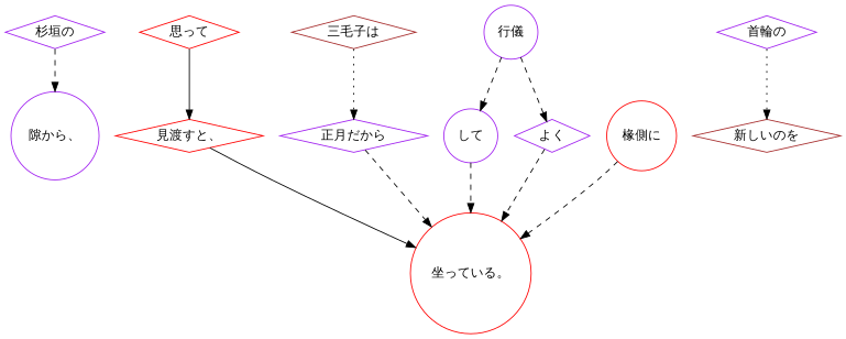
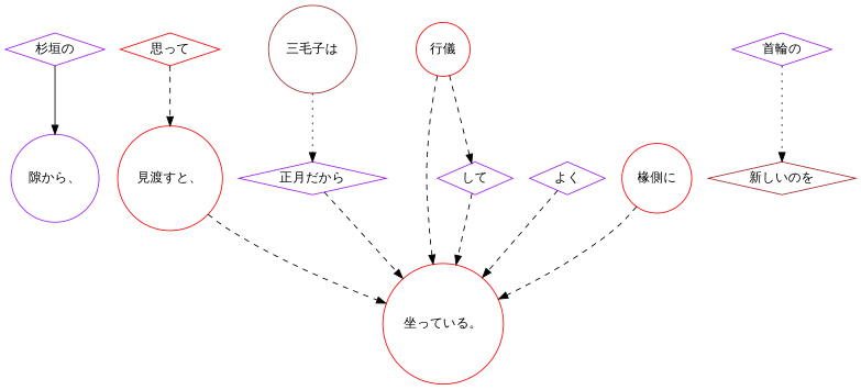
  digraph {
    node [color=purple shape=diamond]
    edge [style=dashed]
    n1 [label="杉垣の"]
    n2 [label="隙から、" shape=circle]
    n3 [color=red label="思って"]
-   n4 [color=red label="見渡すと、"]
+   n4 [color=red label="見渡すと、" shape=circle]
    n5 [color=red label="坐っている。" shape=circle]
-   n6 [color=brown label="三毛子は"]
+   n6 [color=brown label="三毛子は" shape=circle]
    n7 [label="正月だから"]
    n8 [label="首輪の"]
    n9 [color=brown label="新しいのを"]
-   n10 [label="して" shape=circle]
-   n11 [label="行儀" shape=circle]
+   n10 [label="して"]
+   n11 [color=red label="行儀" shape=circle]
    n12 [label="よく"]
    n13 [color=red label="椽側に" shape=circle]
-   n1 -> n2
-   n3 -> n4 [style=solid]
-   n4 -> n5 [style=solid]
+   n1 -> n2 [style=solid]
+   n3 -> n4
+   n4 -> n5
    n6 -> n7 [style=dotted]
    n7 -> n5
    n8 -> n9 [style=dotted]
    n10 -> n5
    n11 -> n10
-   n11 -> n12
+   n11 -> n5
    n12 -> n5
    n13 -> n5
  }
